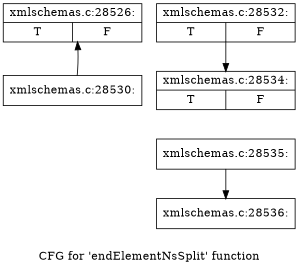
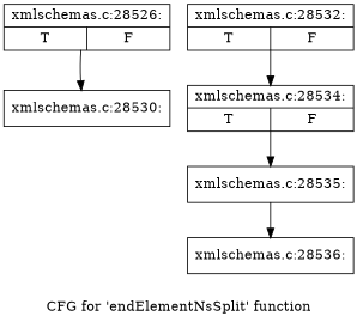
  digraph {
    label="CFG for 'endElementNsSplit' function"
    node [shape=record]
    n1 [label="{xmlschemas.c:28526:|{<s0>T|<s1>F}}"]
    n2 [label="{xmlschemas.c:28530:}"]
    n3 [label="{xmlschemas.c:28536:}"]
    n4 [label="{xmlschemas.c:28532:|{<s0>T|<s1>F}}"]
    n5 [label="{xmlschemas.c:28534:|{<s0>T|<s1>F}}"]
    n6 [label="{xmlschemas.c:28535:}"]
-   n2 -> n1
+   n1 -> n2
    n4 -> n5
+   n5 -> n6
    n6 -> n3
  }
